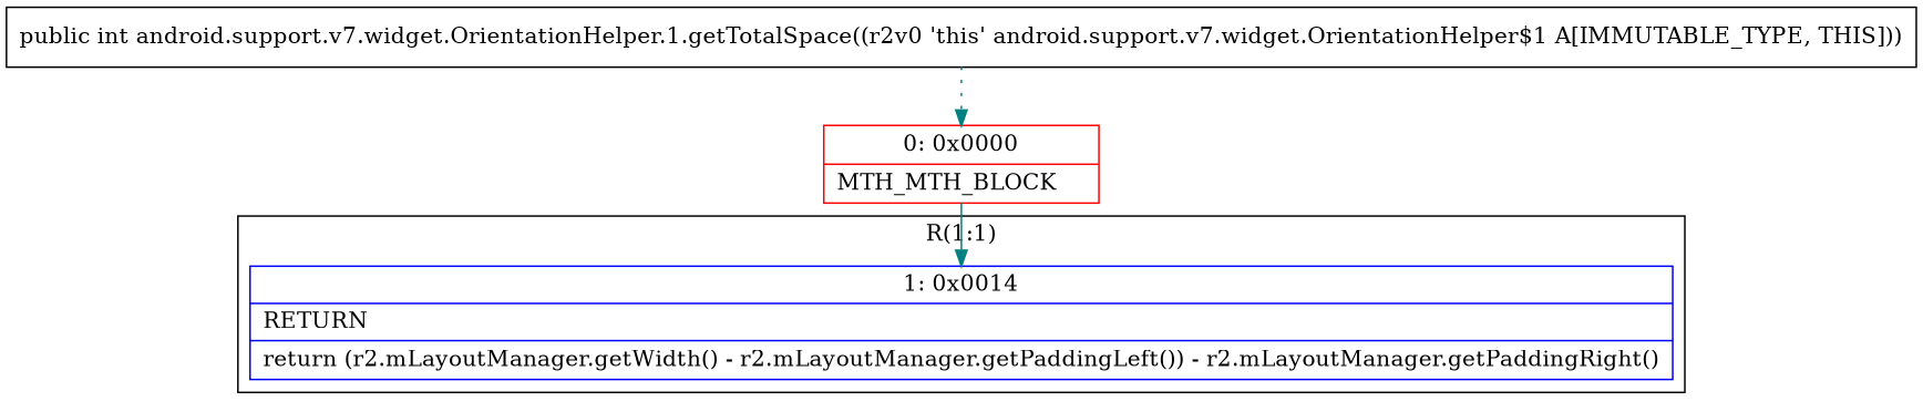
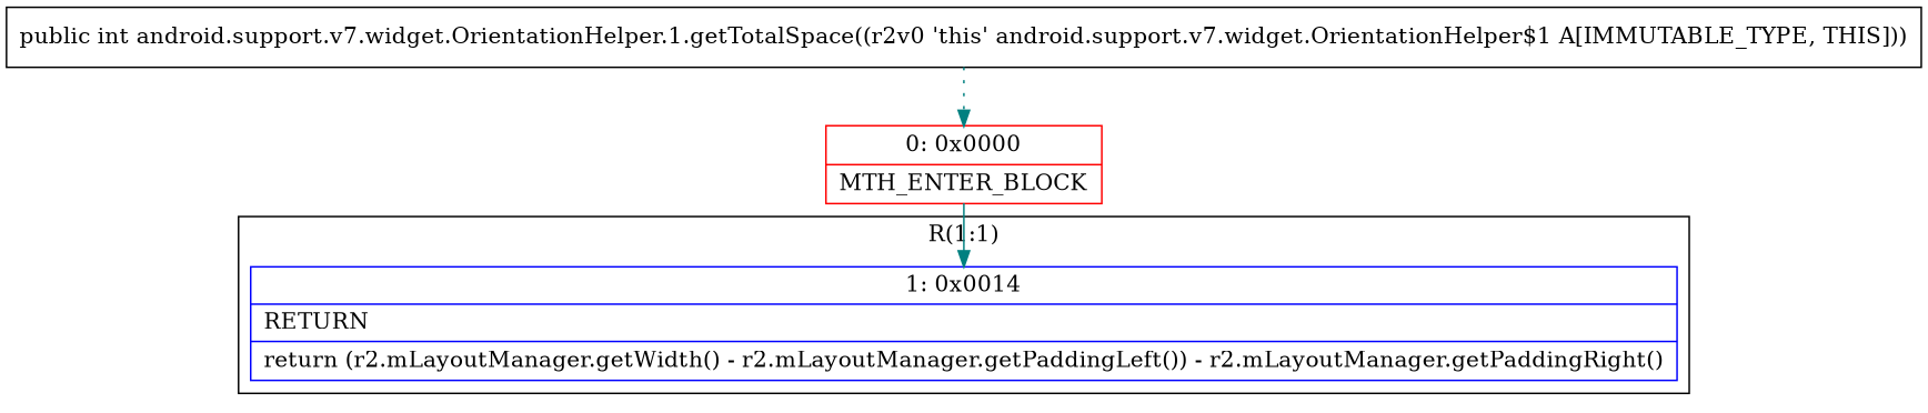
  digraph {
    node [shape=record]
    edge [color=teal]
    n1 [color=blue label="{1\:\ 0x0014|RETURN\l|return (r2.mLayoutManager.getWidth() \- r2.mLayoutManager.getPaddingLeft()) \- r2.mLayoutManager.getPaddingRight()\l}"]
-   n2 [color=red label="{0\:\ 0x0000|MTH_MTH_BLOCK\l}"]
+   n2 [color=red label="{0\:\ 0x0000|MTH_ENTER_BLOCK\l}"]
    n3 [label="{public int android.support.v7.widget.OrientationHelper.1.getTotalSpace((r2v0 'this' android.support.v7.widget.OrientationHelper$1 A[IMMUTABLE_TYPE, THIS])) }"]
    subgraph cluster_1 {
      label="R(1:1)"
      n1
    }
    n2 -> n1 [style=solid]
    n3 -> n2 [style=dotted]
  }
